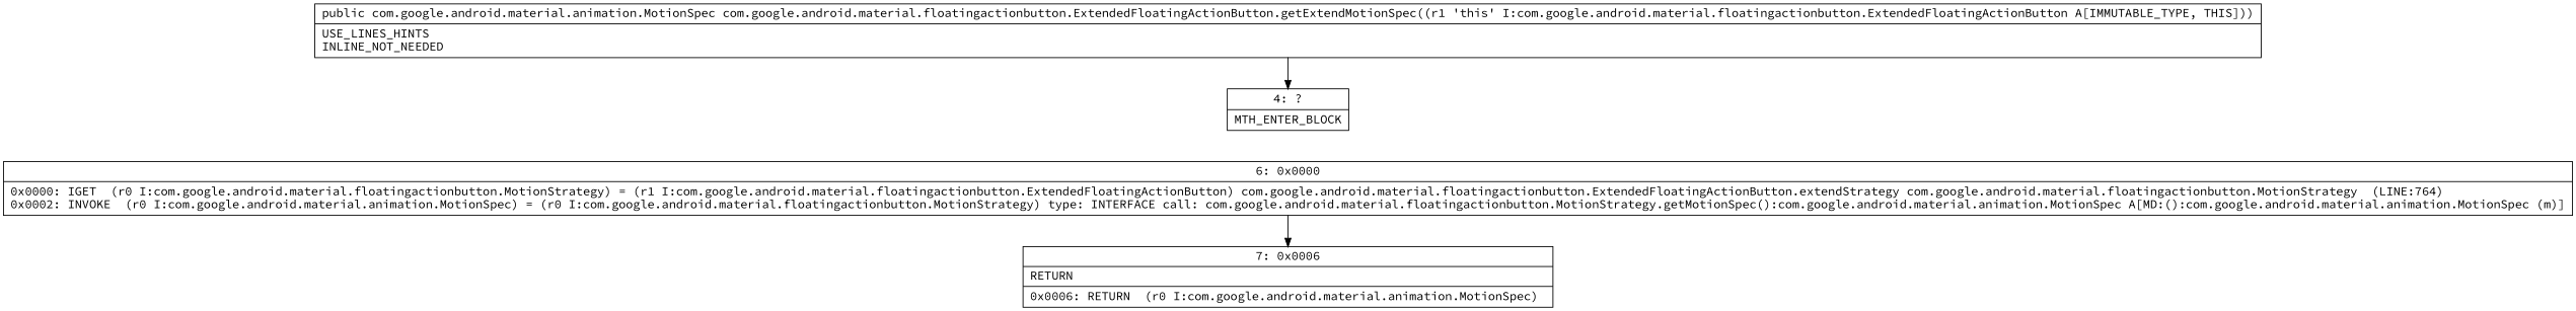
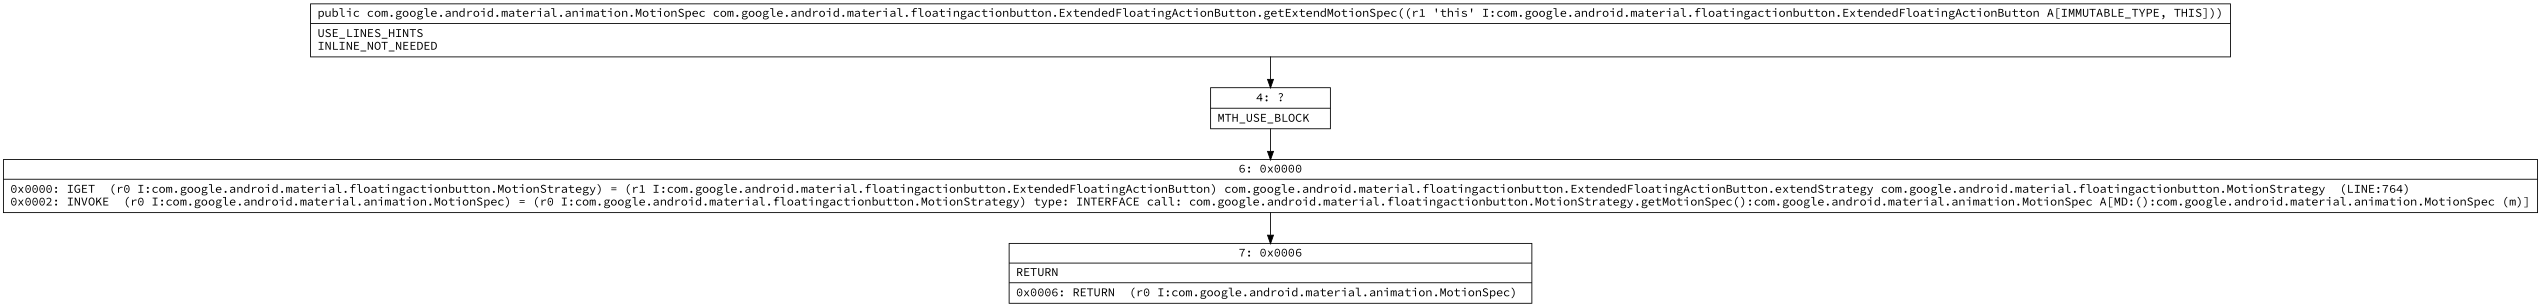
  digraph {
    fontname="Source Code Pro"
    node [fontname="Source Code Pro" shape=record]
    edge [fontname="Source Code Pro"]
-   n1 [label="{4\:\ ?|MTH_ENTER_BLOCK\l}"]
+   n1 [label="{4\:\ ?|MTH_USE_BLOCK\l}"]
    n2 [label="{6\:\ 0x0000|0x0000: IGET  (r0 I:com.google.android.material.floatingactionbutton.MotionStrategy) = (r1 I:com.google.android.material.floatingactionbutton.ExtendedFloatingActionButton) com.google.android.material.floatingactionbutton.ExtendedFloatingActionButton.extendStrategy com.google.android.material.floatingactionbutton.MotionStrategy  (LINE:764)\l0x0002: INVOKE  (r0 I:com.google.android.material.animation.MotionSpec) = (r0 I:com.google.android.material.floatingactionbutton.MotionStrategy) type: INTERFACE call: com.google.android.material.floatingactionbutton.MotionStrategy.getMotionSpec():com.google.android.material.animation.MotionSpec A[MD:():com.google.android.material.animation.MotionSpec (m)]\l}"]
    n3 [label="{7\:\ 0x0006|RETURN\l|0x0006: RETURN  (r0 I:com.google.android.material.animation.MotionSpec) \l}"]
    n4 [label="{public com.google.android.material.animation.MotionSpec com.google.android.material.floatingactionbutton.ExtendedFloatingActionButton.getExtendMotionSpec((r1 'this' I:com.google.android.material.floatingactionbutton.ExtendedFloatingActionButton A[IMMUTABLE_TYPE, THIS]))  | USE_LINES_HINTS\lINLINE_NOT_NEEDED\l}"]
+   n1 -> n2
    n2 -> n3
    n4 -> n1
  }
